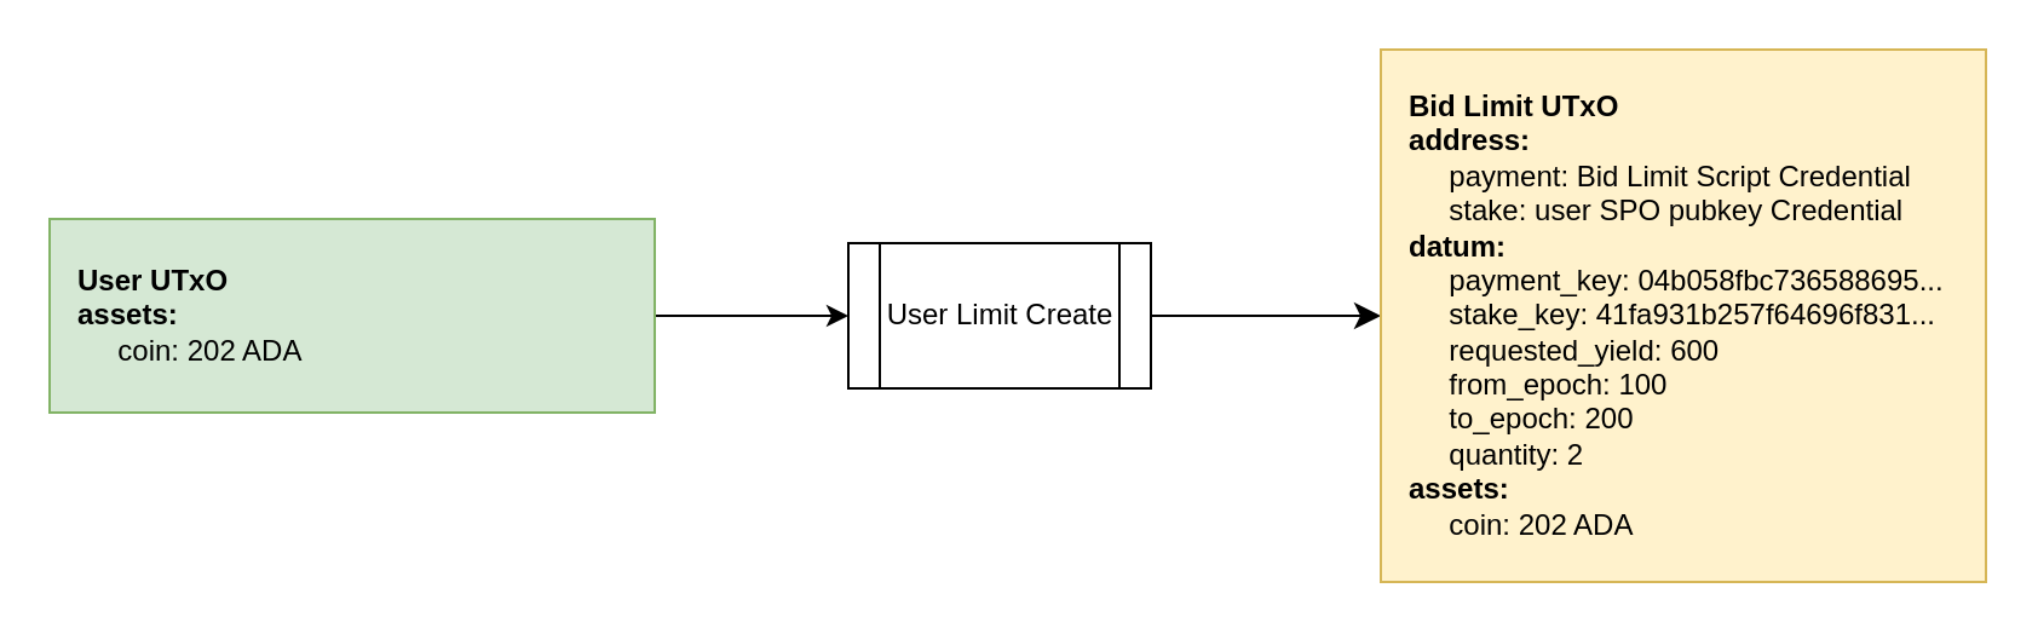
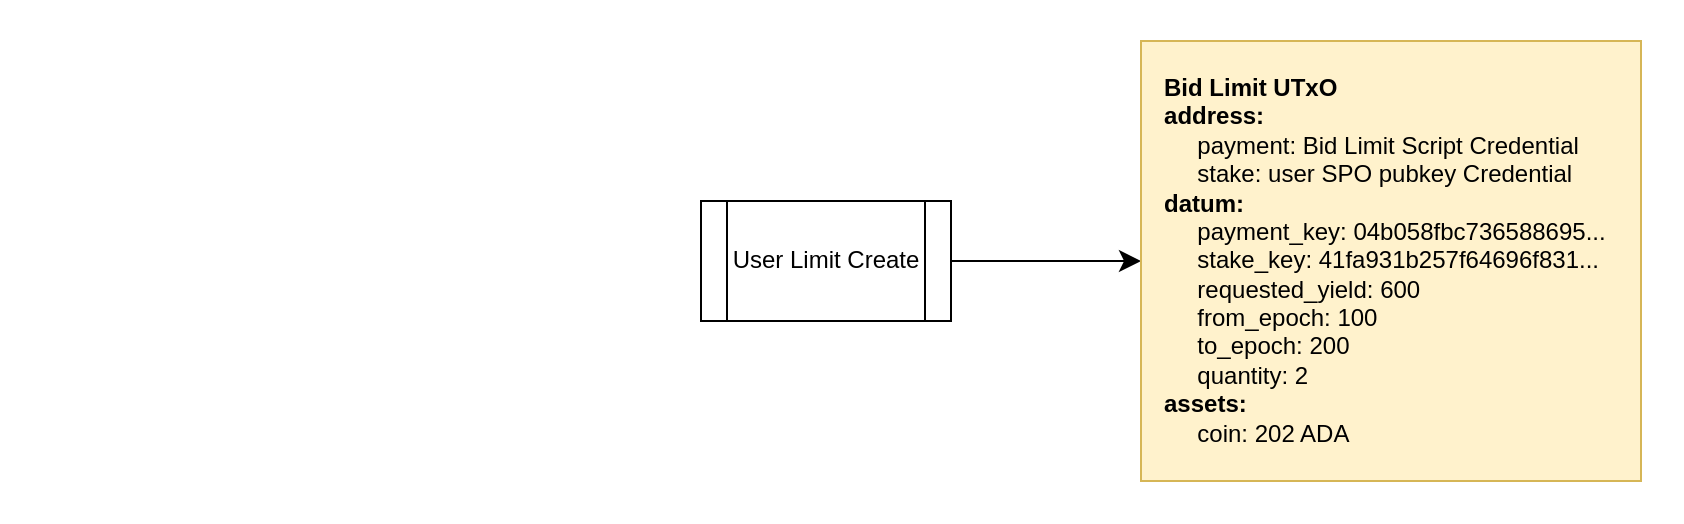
  <mxCell id="0" />
  <mxCell id="1" parent="0" />
- <mxCell id="2" style="edgeStyle=none;html=1;entryX=0;entryY=0.5;entryDx=0;entryDy=0;" edge="1" parent="1" source="3" target="5"><mxGeometry relative="1" as="geometry" /></mxCell>
- <mxCell id="3" value="&amp;nbsp; &amp;nbsp;&lt;b&gt;User UTxO&lt;/b&gt;&lt;br&gt;&lt;b&gt;&amp;nbsp; &amp;nbsp;assets:&lt;/b&gt;&lt;br&gt;&lt;span style=&quot;font-weight: bold; white-space: pre;&quot;&gt;&#09;&lt;/span&gt;coin: 202 ADA" style="rounded=0;whiteSpace=wrap;html=1;align=left;fillColor=#d5e8d4;strokeColor=#82b366;" vertex="1" parent="1"><mxGeometry x="20" y="90" width="250" height="80" as="geometry" /></mxCell>
  <mxCell id="4" style="edgeStyle=segmentEdgeStyle;shape=connector;curved=0;rounded=0;html=1;entryX=0;entryY=0.5;entryDx=0;entryDy=0;labelBackgroundColor=default;strokeColor=default;fontFamily=Helvetica;fontSize=11;fontColor=default;endArrow=classic;startSize=8;endSize=8;" edge="1" parent="1" source="5" target="6"><mxGeometry relative="1" as="geometry"><Array as="points"><mxPoint x="510" y="130" /><mxPoint x="510" y="130" /></Array></mxGeometry></mxCell>
  <mxCell id="5" value="User Limit Create" style="shape=process;whiteSpace=wrap;html=1;backgroundOutline=1;" vertex="1" parent="1"><mxGeometry x="350" y="100" width="125" height="60" as="geometry" /></mxCell>
  <mxCell id="6" value="&amp;nbsp; &amp;nbsp;&lt;b&gt;Bid Limit UTxO&lt;br&gt;&lt;/b&gt;&amp;nbsp; &amp;nbsp;&lt;b&gt;address:&lt;br&gt;&lt;/b&gt;&lt;span style=&quot;&quot;&gt;&#09;&lt;/span&gt;&lt;span style=&quot;&quot;&gt;&#09;&lt;/span&gt;&lt;span style=&quot;white-space: pre;&quot;&gt;&#09;&lt;/span&gt;payment: Bid Limit Script Credential&lt;br&gt;&lt;span style=&quot;&quot;&gt;&#09;&lt;/span&gt;&lt;span style=&quot;&quot;&gt;&#09;&lt;/span&gt;&lt;span style=&quot;white-space: pre;&quot;&gt;&#09;&lt;/span&gt;stake: user SPO pubkey Credential&lt;br&gt;&amp;nbsp; &amp;nbsp;&lt;b&gt;datum:&lt;br&gt;&lt;/b&gt;&lt;span style=&quot;&quot;&gt;&#09;&lt;/span&gt;&lt;span style=&quot;&quot;&gt;&#09;&lt;/span&gt;&lt;span style=&quot;white-space: pre;&quot;&gt;&#09;&lt;/span&gt;payment_key:&amp;nbsp;04b058fbc736588695...&lt;br&gt;&lt;span style=&quot;font-weight: bold;&quot;&gt;&#09;&lt;/span&gt;&lt;span style=&quot;white-space: pre;&quot;&gt;&#09;&lt;/span&gt;stake_key:&amp;nbsp;41fa931b257f64696f831...&lt;br&gt;&lt;span style=&quot;white-space: pre;&quot;&gt;&#09;&lt;/span&gt;requested_yield: 600&lt;br&gt;&lt;span style=&quot;white-space: pre;&quot;&gt;&#09;&lt;/span&gt;from_epoch: 100&lt;br&gt;&lt;span style=&quot;white-space: pre;&quot;&gt;&#09;&lt;/span&gt;to_epoch: 200&lt;br&gt;&lt;span style=&quot;white-space: pre;&quot;&gt;&#09;&lt;/span&gt;quantity: 2&lt;br&gt;&lt;b&gt;&amp;nbsp; &amp;nbsp;assets:&lt;/b&gt;&lt;br&gt;&lt;span style=&quot;font-weight: bold;&quot;&gt;&#09;&lt;/span&gt;&lt;span style=&quot;&quot;&gt;&#09;&lt;/span&gt;&lt;span style=&quot;white-space: pre;&quot;&gt;&#09;&lt;/span&gt;coin: 202 ADA" style="rounded=0;whiteSpace=wrap;html=1;align=left;fillColor=#fff2cc;strokeColor=#d6b656;" vertex="1" parent="1"><mxGeometry x="570" y="20" width="250" height="220" as="geometry" /></mxCell>
